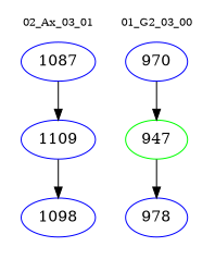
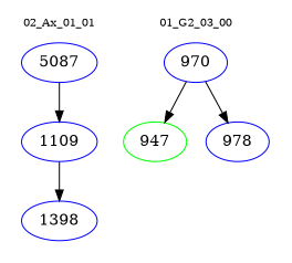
  digraph {
    node [color=blue]
    edge [color=black]
-   n1 [label=1087]
-   n2 [label=1098]
+   n1 [label=5087]
+   n2 [label=1398]
    n3 [label=1109]
    n4 [label=970]
    n5 [color=green label=947]
    n6 [label=978]
    subgraph cluster_1 {
      color=white
      fontsize=10
-     label="02_Ax_03_01"
+     label="02_Ax_01_01"
      n1
      n2
      n3
    }
    subgraph cluster_2 {
      color=white
      fontsize=10
      label="01_G2_03_00"
      n4
      n5
      n6
    }
    n1 -> n3
    n3 -> n2
    n4 -> n5
-   n5 -> n6
+   n4 -> n6
  }
